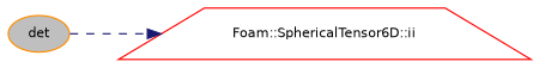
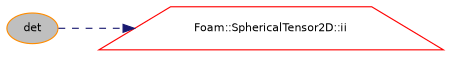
  digraph {
    rankdir=LR
    node [fontname=Helvetica fontsize=10]
    n1 [color=darkorange fillcolor=grey75 fontcolor=black height=0.2 label=det shape=ellipse style=filled width=0.4]
-   n2 [color=red height=0.2 label="Foam::SphericalTensor6D::ii" shape=trapezium width=0.4]
+   n2 [color=red height=0.2 label="Foam::SphericalTensor2D::ii" shape=trapezium width=0.4]
    n1 -> n2 [color=midnightblue fontname=Helvetica fontsize=10 labelfontname=Helvetica labelfontsize=10 style=dashed]
  }
